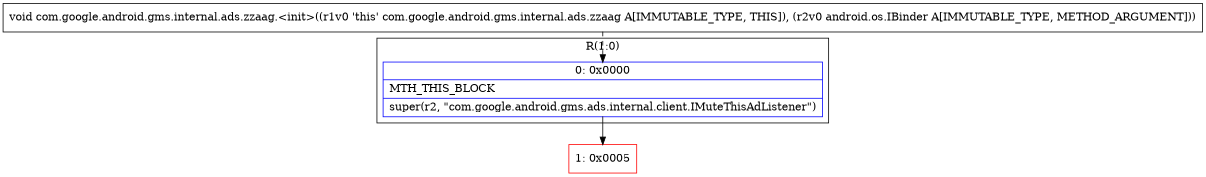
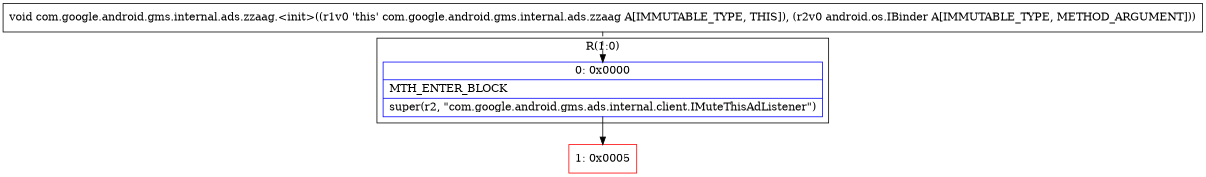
  digraph {
    node [shape=record]
-   n1 [color=blue label="{0\:\ 0x0000|MTH_THIS_BLOCK\l|super(r2, \"com.google.android.gms.ads.internal.client.IMuteThisAdListener\")\l}"]
+   n1 [color=blue label="{0\:\ 0x0000|MTH_ENTER_BLOCK\l|super(r2, \"com.google.android.gms.ads.internal.client.IMuteThisAdListener\")\l}"]
    n2 [color=red label="{1\:\ 0x0005}"]
    n3 [label="{void com.google.android.gms.internal.ads.zzaag.\<init\>((r1v0 'this' com.google.android.gms.internal.ads.zzaag A[IMMUTABLE_TYPE, THIS]), (r2v0 android.os.IBinder A[IMMUTABLE_TYPE, METHOD_ARGUMENT])) }"]
    subgraph cluster_1 {
      label="R(1:0)"
      n1
    }
    n1 -> n2 [style=solid]
    n3 -> n1 [style=dashed]
  }
